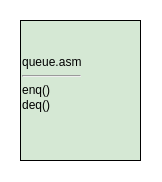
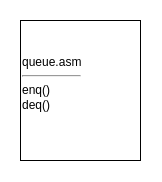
  <mxCell id="0" />
  <mxCell id="1" parent="0" />
- <mxCell id="2" value="queue.asm&lt;div&gt;&lt;hr&gt;enq()&lt;/div&gt;&lt;div&gt;deq()&lt;/div&gt;&lt;div&gt;&lt;br&gt;&lt;/div&gt;" style="whiteSpace=wrap;html=1;align=left;fillColor=#d5e8d4;" vertex="1" parent="1"><mxGeometry x="20" y="20" width="120" height="140" as="geometry" /></mxCell>
+ <mxCell id="2" value="queue.asm&lt;div&gt;&lt;hr&gt;enq()&lt;/div&gt;&lt;div&gt;deq()&lt;/div&gt;&lt;div&gt;&lt;br&gt;&lt;/div&gt;" style="whiteSpace=wrap;html=1;align=left;" vertex="1" parent="1"><mxGeometry x="20" y="20" width="120" height="140" as="geometry" /></mxCell>
